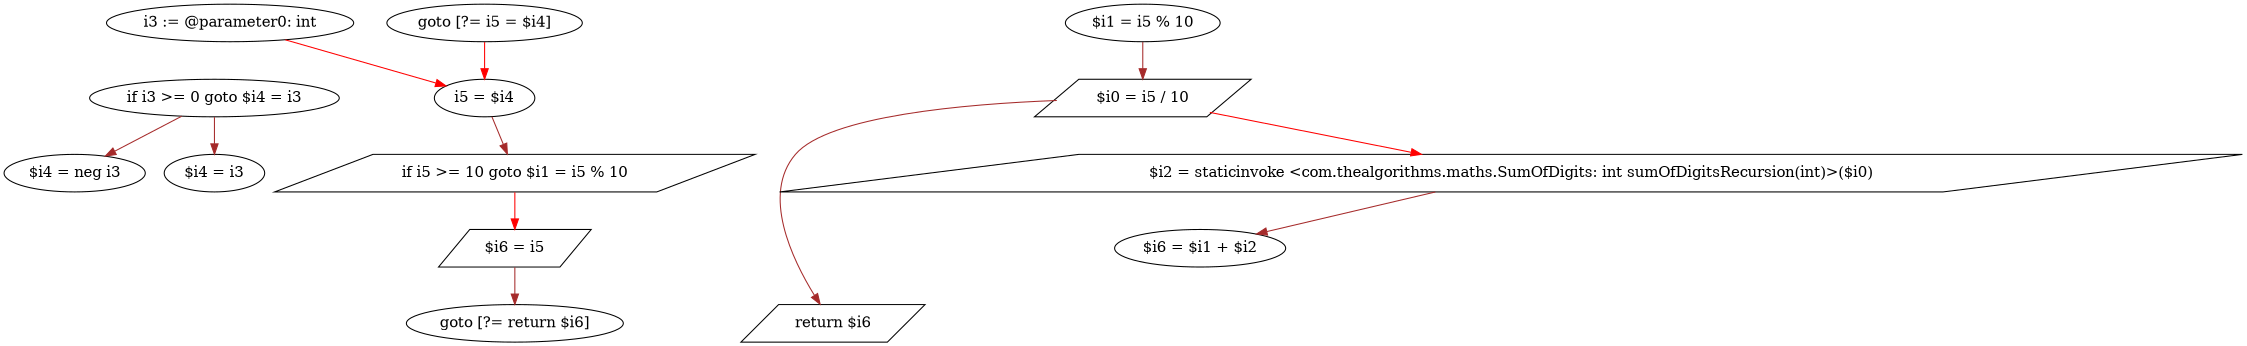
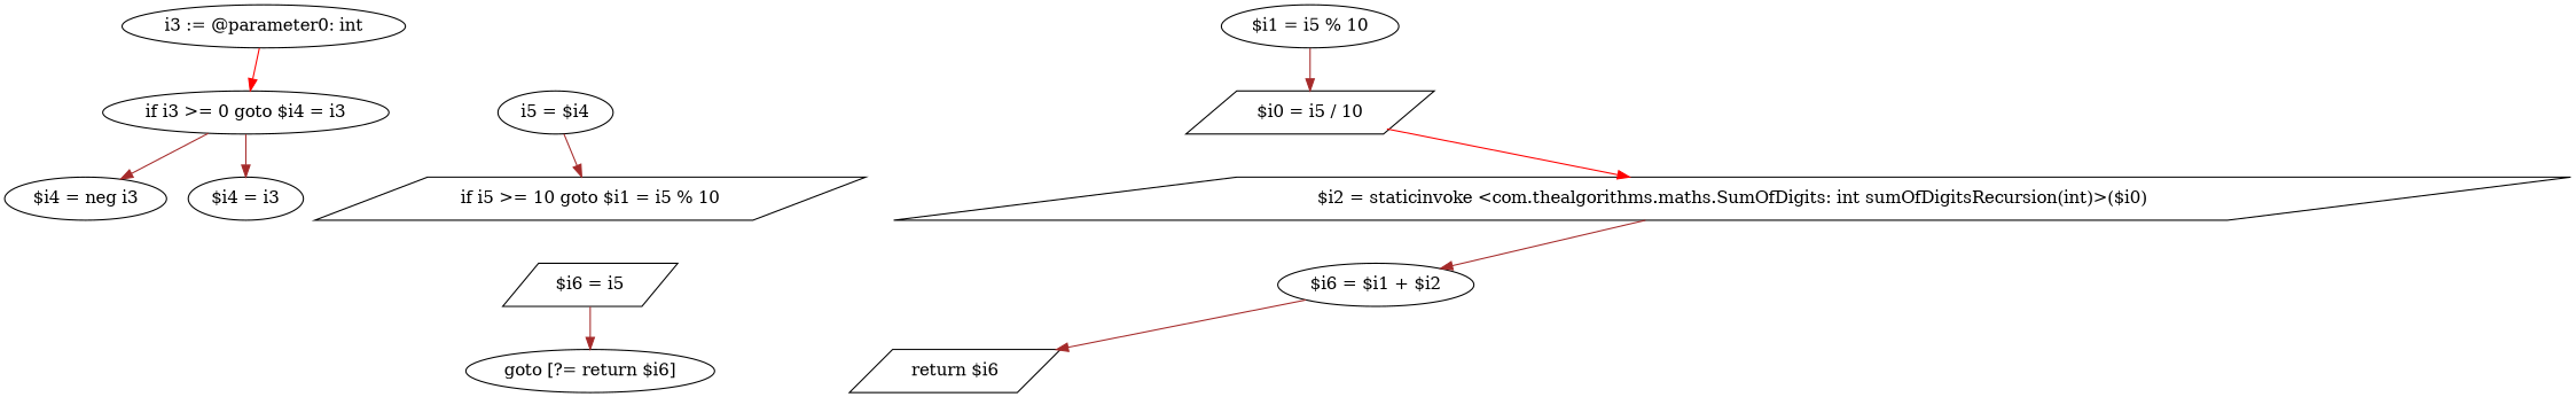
  digraph {
    node [shape=ellipse]
    edge [color=brown]
    "i3 := @parameter0: int"
    "if i3 >= 0 goto $i4 = i3"
    "$i4 = neg i3"
    "$i4 = i3"
-   "goto [?= i5 = $i4]"
    "i5 = $i4"
    "if i5 >= 10 goto $i1 = i5 % 10" [shape=parallelogram]
    "$i6 = i5" [shape=parallelogram]
    "goto [?= return $i6]"
    "$i0 = i5 / 10" [shape=parallelogram]
    "$i1 = i5 % 10"
    "return $i6" [shape=parallelogram]
    "$i2 = staticinvoke <com.thealgorithms.maths.SumOfDigits: int sumOfDigitsRecursion(int)>($i0)" [shape=parallelogram]
    "$i6 = $i1 + $i2"
-   "i3 := @parameter0: int" -> "i5 = $i4" [color=red]
+   "i3 := @parameter0: int" -> "if i3 >= 0 goto $i4 = i3" [color=red]
    "if i3 >= 0 goto $i4 = i3" -> "$i4 = neg i3"
    "if i3 >= 0 goto $i4 = i3" -> "$i4 = i3"
-   "goto [?= i5 = $i4]" -> "i5 = $i4" [color=red]
    "i5 = $i4" -> "if i5 >= 10 goto $i1 = i5 % 10"
-   "if i5 >= 10 goto $i1 = i5 % 10" -> "$i6 = i5" [color=red]
    "$i6 = i5" -> "goto [?= return $i6]"
    "$i0 = i5 / 10" -> "$i2 = staticinvoke <com.thealgorithms.maths.SumOfDigits: int sumOfDigitsRecursion(int)>($i0)" [color=red]
    "$i1 = i5 % 10" -> "$i0 = i5 / 10"
    "$i2 = staticinvoke <com.thealgorithms.maths.SumOfDigits: int sumOfDigitsRecursion(int)>($i0)" -> "$i6 = $i1 + $i2"
-   "$i0 = i5 / 10" -> "return $i6"
+   "$i6 = $i1 + $i2" -> "return $i6"
  }
